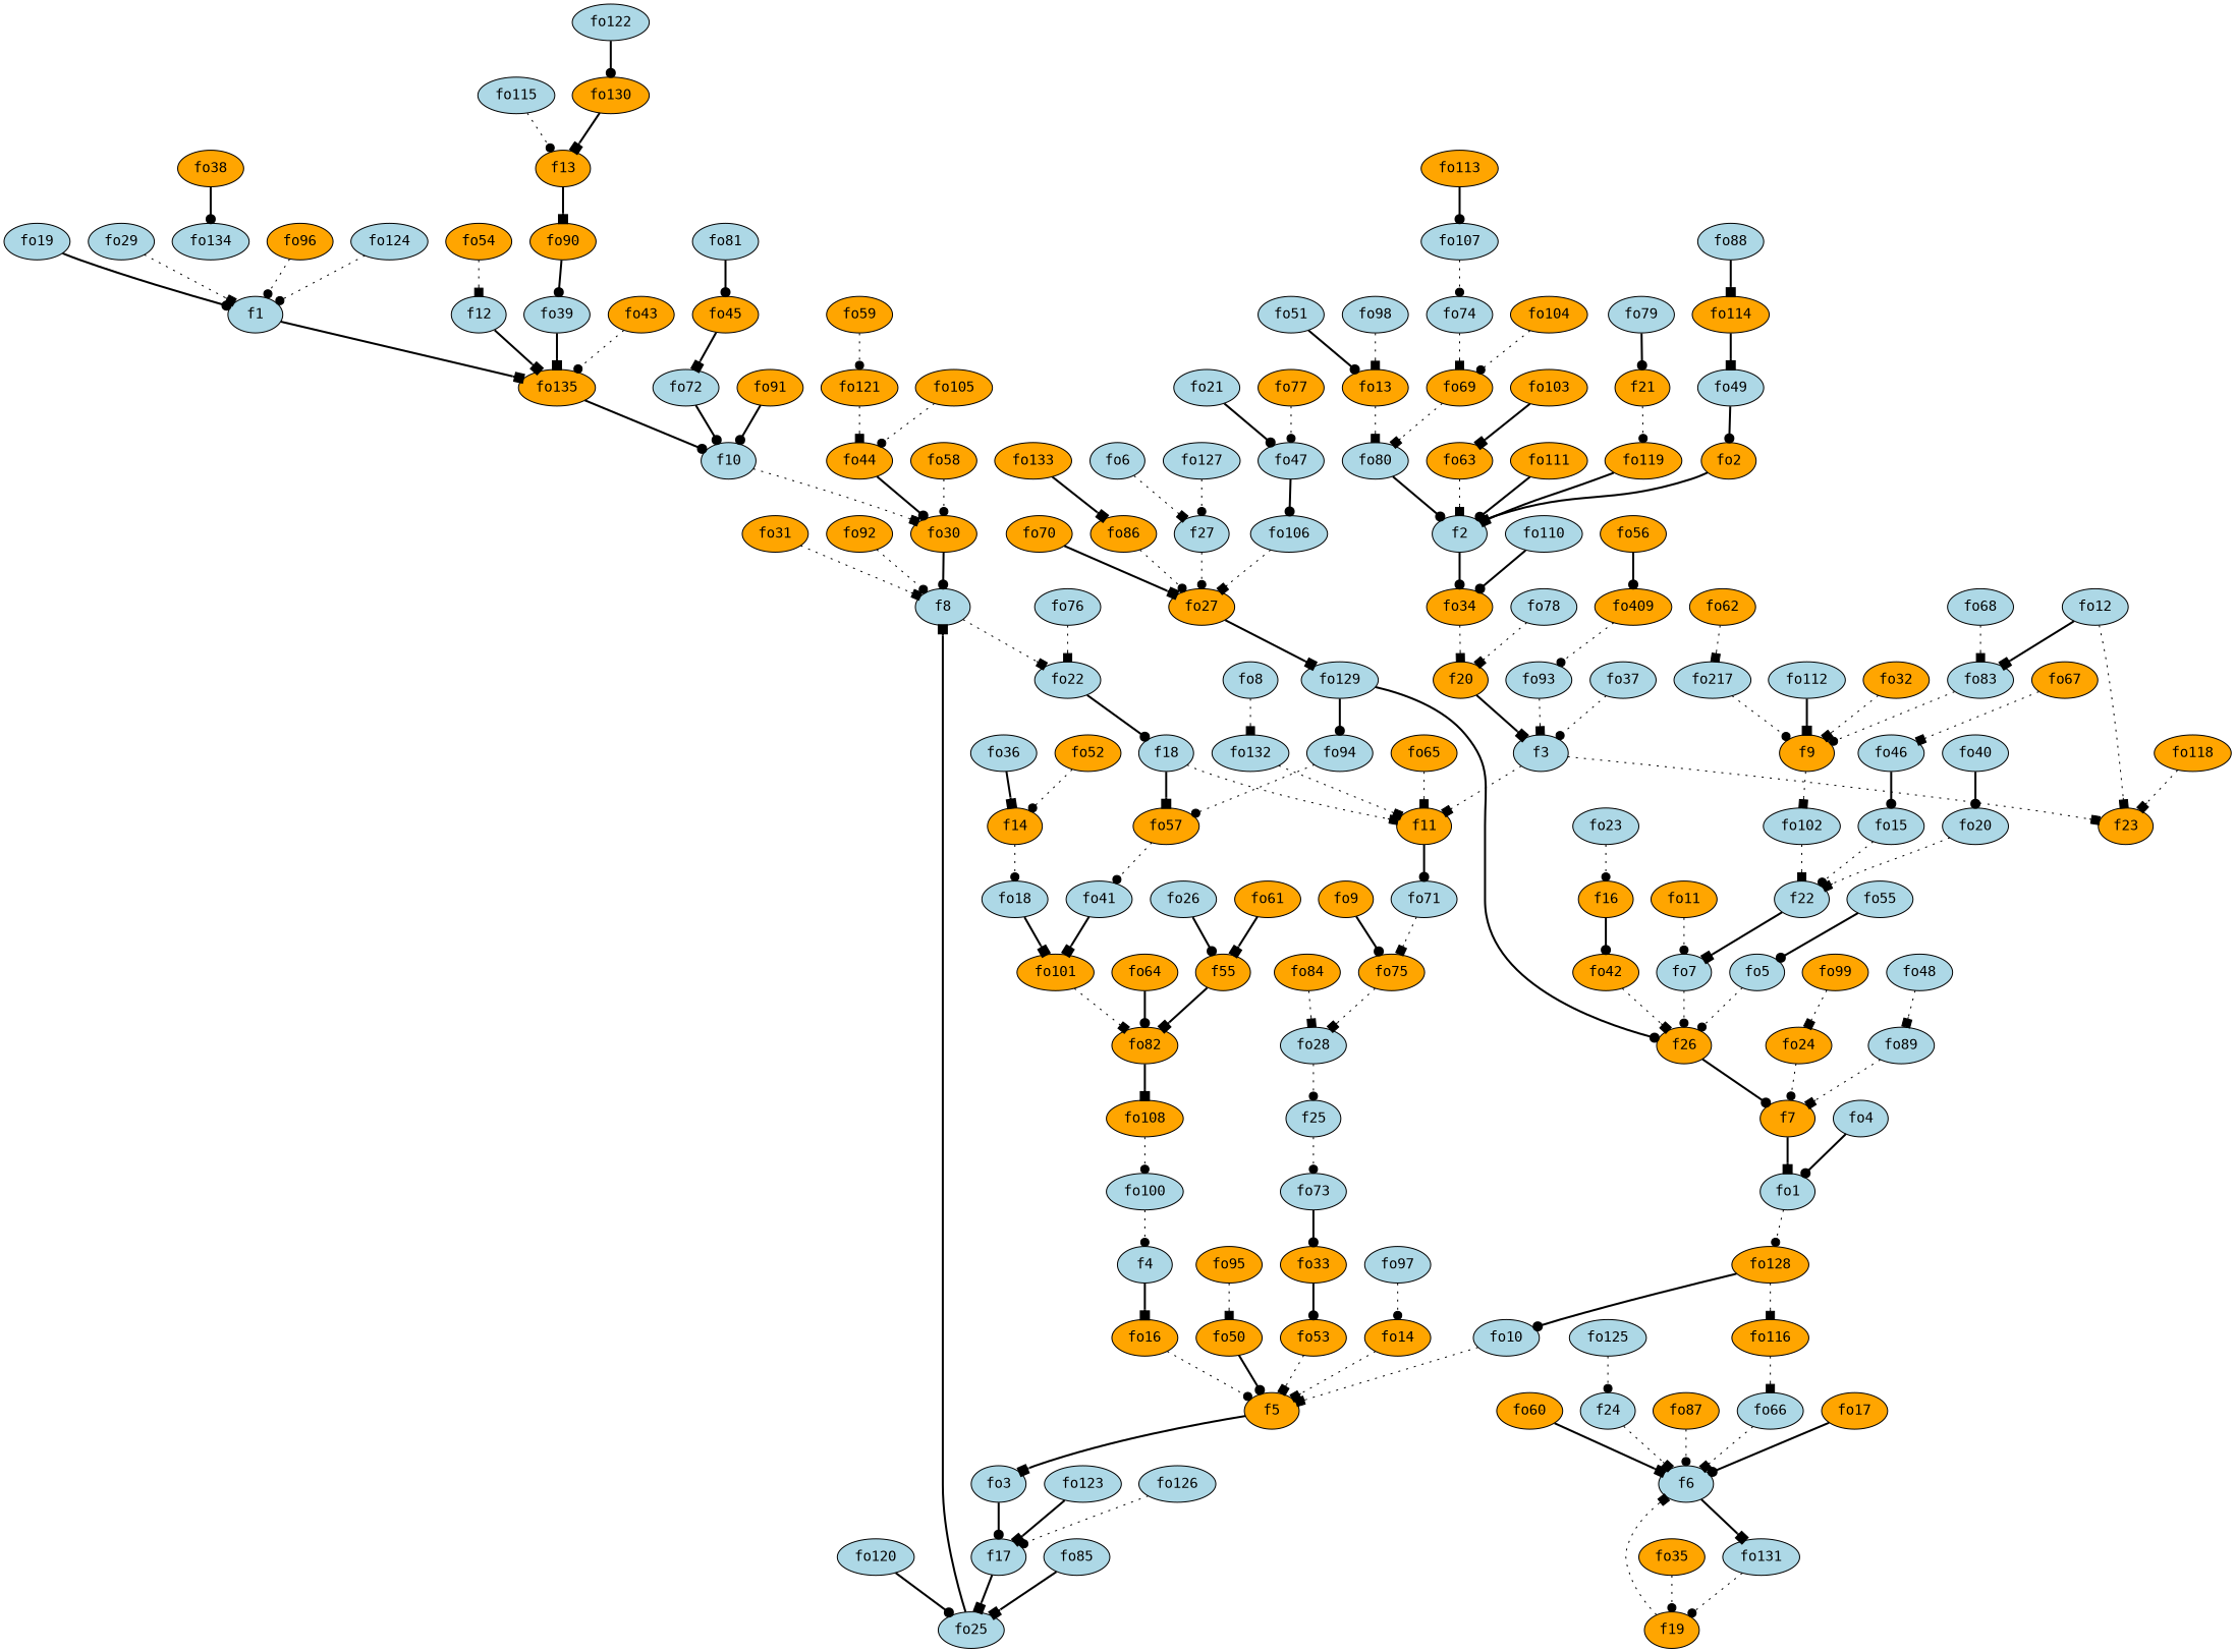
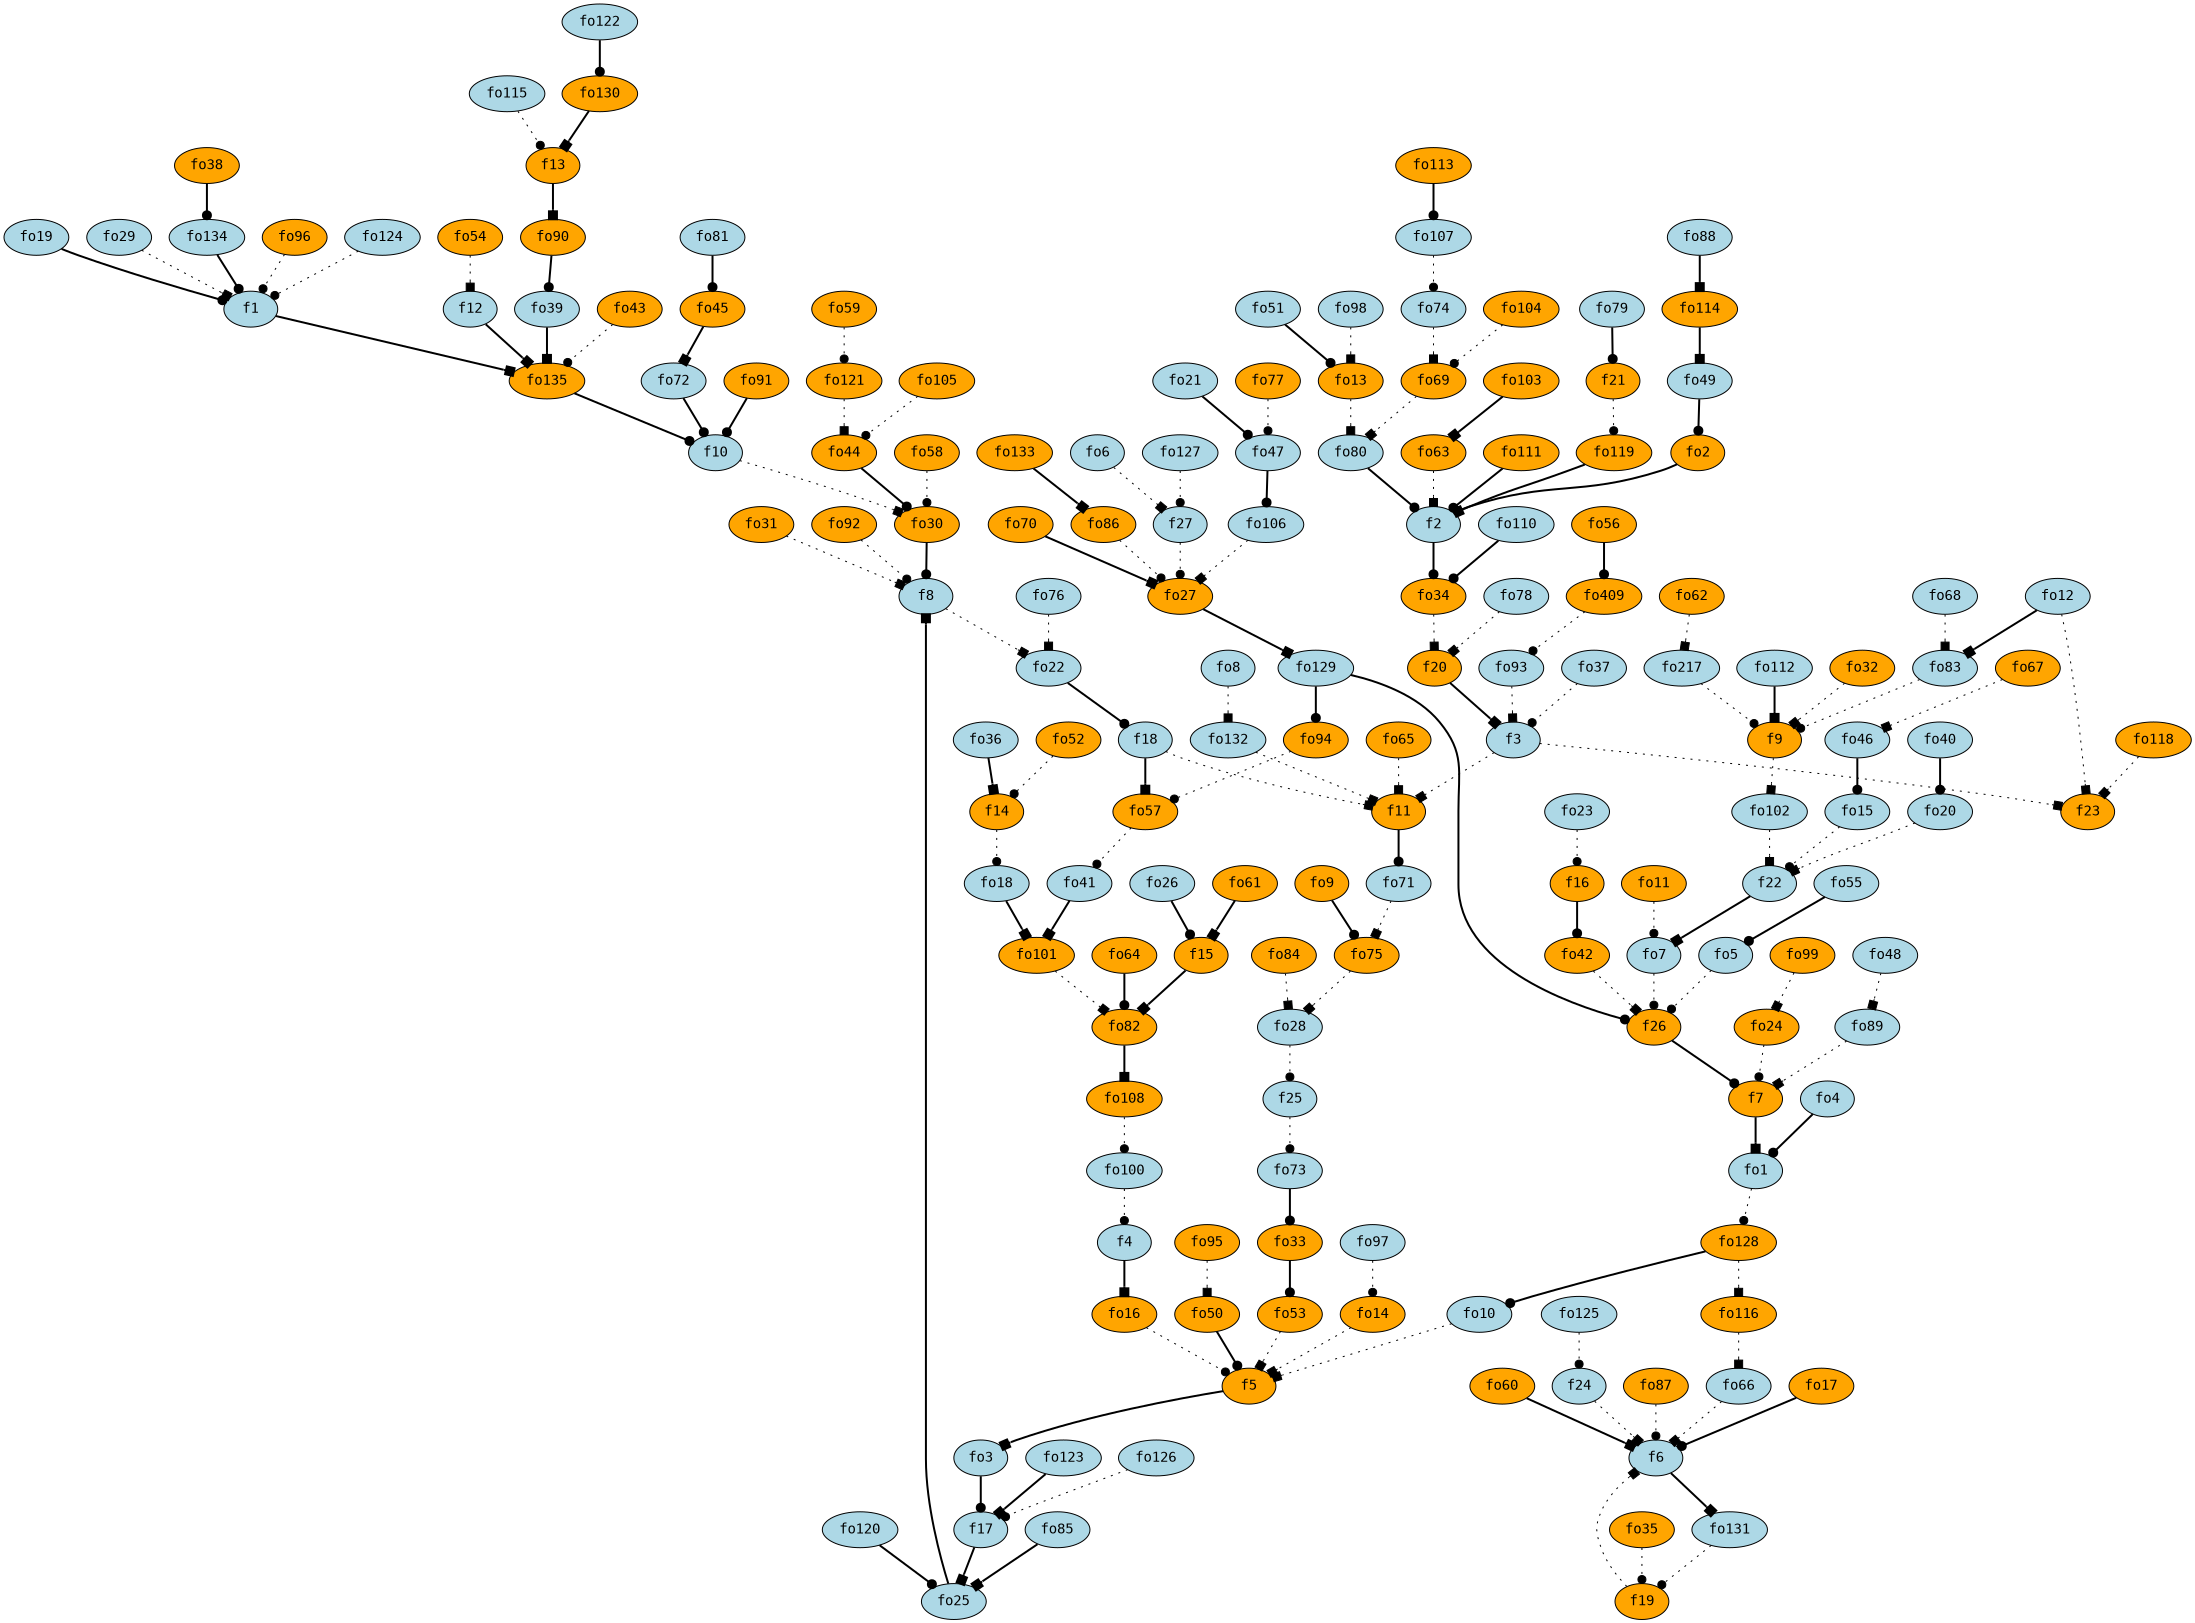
  strict digraph {
    fontname="DejaVu Sans Mono"
    node [fillcolor=lightblue fontname="DejaVu Sans Mono" style=filled]
    edge [arrowhead=dot fontname="DejaVu Sans Mono" style=dotted weight=2]
    fo135 [fillcolor=orange]
    f1
    f10
    fo34 [fillcolor=orange]
    f2
    f20 [fillcolor=orange]
    f11 [fillcolor=orange]
    f3
    f23 [fillcolor=orange]
    fo71
    fo16 [fillcolor=orange]
    f4
    f5 [fillcolor=orange]
    fo3
    f17
    f6
    fo131
    f19 [fillcolor=orange]
    f7 [fillcolor=orange]
    fo1
    fo128 [fillcolor=orange]
    f8
    fo22
    f18
    f9 [fillcolor=orange]
    fo102
    f22
    fo30 [fillcolor=orange]
    fo75 [fillcolor=orange]
    f12
    f13 [fillcolor=orange]
    fo90 [fillcolor=orange]
    fo39
    f14 [fillcolor=orange]
    fo18
    fo101 [fillcolor=orange]
-   f15 [fillcolor=orange label=f55]
+   f15 [fillcolor=orange]
    fo82 [fillcolor=orange]
    fo108 [fillcolor=orange]
    f16 [fillcolor=orange]
    fo42 [fillcolor=orange]
    f26 [fillcolor=orange]
    fo25
    fo57 [fillcolor=orange]
    fo41
    f21 [fillcolor=orange]
    fo119 [fillcolor=orange]
    fo7
    fo12
    fo83
    f24
    f25
    fo73
    fo33 [fillcolor=orange]
    fo27 [fillcolor=orange]
    f27
    fo129
    fo10
    fo116 [fillcolor=orange]
    fo2 [fillcolor=orange]
    fo4
    fo5
    fo6
    fo8
    fo132
    fo9 [fillcolor=orange]
    fo28
    fo11 [fillcolor=orange]
    fo13 [fillcolor=orange]
    fo80
    fo14 [fillcolor=orange]
    fo15
    fo17 [fillcolor=orange]
    fo19
    fo20
    fo21
    fo47
    fo106
    fo23
    fo24 [fillcolor=orange]
    fo26
-   fo94
+   fo94 [fillcolor=orange]
    fo29
    fo31 [fillcolor=orange]
    fo32 [fillcolor=orange]
    fo53 [fillcolor=orange]
    fo35 [fillcolor=orange]
    fo36
    fo37
    fo38 [fillcolor=orange]
    fo134
    fo40
    fo43 [fillcolor=orange]
    fo44 [fillcolor=orange]
    fo45 [fillcolor=orange]
    fo72
    fo46
    fo48
    fo89
    fo49
    fo50 [fillcolor=orange]
    fo51
    fo52 [fillcolor=orange]
    fo54 [fillcolor=orange]
    fo55
    fo56 [fillcolor=orange]
    n107 [fillcolor=orange label=fo409]
    fo93
    fo58 [fillcolor=orange]
    fo59 [fillcolor=orange]
    fo121 [fillcolor=orange]
    fo60 [fillcolor=orange]
    fo61 [fillcolor=orange]
    fo62 [fillcolor=orange]
    n115 [label=fo217]
    fo63 [fillcolor=orange]
    fo64 [fillcolor=orange]
    fo65 [fillcolor=orange]
    fo66
    fo67 [fillcolor=orange]
    fo68
    fo69 [fillcolor=orange]
    fo70 [fillcolor=orange]
    fo74
    fo76
    fo77 [fillcolor=orange]
    fo78
    fo79
    fo81
    fo100
    fo84 [fillcolor=orange]
    fo85
    fo86 [fillcolor=orange]
    fo87 [fillcolor=orange]
    fo114 [fillcolor=orange]
    fo88
    fo91 [fillcolor=orange]
    fo92 [fillcolor=orange]
    fo95 [fillcolor=orange]
    fo96 [fillcolor=orange]
    fo97
    fo98
    fo99 [fillcolor=orange]
    fo103 [fillcolor=orange]
    fo104 [fillcolor=orange]
    fo105 [fillcolor=orange]
    fo107
    fo110
    fo111 [fillcolor=orange]
    fo112
    fo113 [fillcolor=orange]
    fo115
    fo118 [fillcolor=orange]
    fo120
    fo130 [fillcolor=orange]
    fo122
    fo123
    fo124
    fo125
    fo126
    fo127
    fo133 [fillcolor=orange]
    fo135 -> f10 [style=bold]
    f1 -> fo135 [arrowhead=box style=bold]
    f10 -> fo30 [arrowhead=box]
    fo34 -> f20 [arrowhead=box]
    f2 -> fo34 [style=bold]
    f20 -> f3 [arrowhead=box style=bold]
    f11 -> fo71 [style=bold]
    f3 -> f11 [arrowhead=box]
    f3 -> f23 [arrowhead=box]
    fo71 -> fo75 [arrowhead=box]
    fo16 -> f5
    f4 -> fo16 [arrowhead=box style=bold]
    f5 -> fo3 [arrowhead=box style=bold]
    fo3 -> f17 [style=bold]
    f17 -> fo25 [arrowhead=box style=bold]
    f6 -> fo131 [arrowhead=box style=bold]
    fo131 -> f19
    f19 -> f6 [arrowhead=box]
    f7 -> fo1 [arrowhead=box style=bold]
    fo1 -> fo128
    fo128 -> fo10 [style=bold]
    fo128 -> fo116 [arrowhead=box]
    f8 -> fo22 [arrowhead=box]
    fo22 -> f18 [style=bold]
    f18 -> f11 [arrowhead=box]
    f18 -> fo57 [arrowhead=box style=bold]
    f9 -> fo102 [arrowhead=box]
    fo102 -> f22 [arrowhead=box]
    f22 -> fo7 [arrowhead=box style=bold]
    fo30 -> f8 [style=bold]
    fo75 -> fo28 [arrowhead=box]
    f12 -> fo135 [arrowhead=box style=bold]
    f13 -> fo90 [arrowhead=box style=bold]
    fo90 -> fo39 [style=bold]
    fo39 -> fo135 [arrowhead=box style=bold]
    f14 -> fo18
    fo18 -> fo101 [arrowhead=box style=bold]
    fo101 -> fo82 [arrowhead=box]
    f15 -> fo82 [arrowhead=box style=bold]
    fo82 -> fo108 [arrowhead=box style=bold]
    fo108 -> fo100
    f16 -> fo42 [style=bold]
    fo42 -> f26 [arrowhead=box]
    f26 -> f7 [style=bold]
    fo25 -> f8 [arrowhead=box style=bold]
    fo57 -> fo41
    fo41 -> fo101 [arrowhead=box style=bold]
    f21 -> fo119
    fo119 -> f2 [arrowhead=box style=bold]
    fo7 -> f26
    fo12 -> f23 [arrowhead=box]
    fo12 -> fo83 [arrowhead=box style=bold]
    fo83 -> f9
    f24 -> f6 [arrowhead=box]
    f25 -> fo73
    fo73 -> fo33 [style=bold]
    fo33 -> fo53 [style=bold]
    fo27 -> fo129 [arrowhead=box style=bold]
    f27 -> fo27
    fo129 -> f26 [style=bold]
    fo129 -> fo94 [style=bold]
    fo10 -> f5 [arrowhead=box]
    fo116 -> fo66 [arrowhead=box]
    fo2 -> f2 [style=bold]
    fo4 -> fo1 [style=bold]
    fo5 -> f26
    fo6 -> f27 [arrowhead=box]
    fo8 -> fo132 [arrowhead=box]
    fo132 -> f11 [arrowhead=box]
    fo9 -> fo75 [style=bold]
    fo28 -> f25
    fo11 -> fo7
    fo13 -> fo80 [arrowhead=box]
    fo80 -> f2 [style=bold]
    fo14 -> f5 [arrowhead=box]
    fo15 -> f22
    fo17 -> f6 [style=bold]
    fo19 -> f1 [style=bold]
    fo20 -> f22 [arrowhead=box]
    fo21 -> fo47 [style=bold]
    fo47 -> fo106 [style=bold]
    fo106 -> fo27 [arrowhead=box]
    fo23 -> f16
    fo24 -> f7
    fo26 -> f15 [style=bold]
    fo94 -> fo57
    fo29 -> f1 [arrowhead=box]
    fo31 -> f8 [arrowhead=box]
    fo32 -> f9 [arrowhead=box]
    fo53 -> f5 [arrowhead=box]
    fo35 -> f19
    fo36 -> f14 [arrowhead=box style=bold]
    fo37 -> f3
    fo38 -> fo134 [style=bold]
+   fo134 -> f1 [style=bold]
    fo40 -> fo20 [style=bold]
    fo43 -> fo135
    fo44 -> fo30 [style=bold]
    fo45 -> fo72 [arrowhead=box style=bold]
    fo72 -> f10 [style=bold]
    fo46 -> fo15 [style=bold]
    fo48 -> fo89 [arrowhead=box]
    fo89 -> f7 [arrowhead=box]
    fo49 -> fo2 [style=bold]
    fo50 -> f5 [style=bold]
    fo51 -> fo13 [style=bold]
    fo52 -> f14
    fo54 -> f12 [arrowhead=box]
    fo55 -> fo5 [style=bold]
    fo56 -> n107 [style=bold]
    n107 -> fo93
    fo93 -> f3 [arrowhead=box]
    fo58 -> fo30
    fo59 -> fo121
    fo121 -> fo44 [arrowhead=box]
    fo60 -> f6 [arrowhead=box style=bold]
    fo61 -> f15 [arrowhead=box style=bold]
    fo62 -> n115 [arrowhead=box]
    n115 -> f9
    fo63 -> f2 [arrowhead=box]
    fo64 -> fo82 [style=bold]
    fo65 -> f11 [arrowhead=box]
    fo66 -> f6 [arrowhead=box]
    fo67 -> fo46 [arrowhead=box]
    fo68 -> fo83 [arrowhead=box]
    fo69 -> fo80 [arrowhead=box]
    fo70 -> fo27 [arrowhead=box style=bold]
    fo74 -> fo69 [arrowhead=box]
    fo76 -> fo22 [arrowhead=box]
    fo77 -> fo47
    fo78 -> f20 [arrowhead=box]
    fo79 -> f21 [style=bold]
    fo81 -> fo45 [style=bold]
    fo100 -> f4
    fo84 -> fo28 [arrowhead=box]
    fo85 -> fo25 [arrowhead=box style=bold]
    fo86 -> fo27
    fo87 -> f6
    fo114 -> fo49 [arrowhead=box style=bold]
    fo88 -> fo114 [arrowhead=box style=bold]
    fo91 -> f10 [style=bold]
    fo92 -> f8
    fo95 -> fo50 [arrowhead=box]
    fo96 -> f1
    fo97 -> fo14
    fo98 -> fo13 [arrowhead=box]
    fo99 -> fo24 [arrowhead=box]
    fo103 -> fo63 [arrowhead=box style=bold]
    fo104 -> fo69
    fo105 -> fo44
    fo107 -> fo74
    fo110 -> fo34 [style=bold]
    fo111 -> f2 [style=bold]
    fo112 -> f9 [arrowhead=box style=bold]
    fo113 -> fo107 [style=bold]
    fo115 -> f13
    fo118 -> f23 [arrowhead=box]
    fo120 -> fo25 [style=bold]
    fo130 -> f13 [arrowhead=box style=bold]
    fo122 -> fo130 [style=bold]
    fo123 -> f17 [arrowhead=box style=bold]
    fo124 -> f1
    fo125 -> f24
    fo126 -> f17
    fo127 -> f27
    fo133 -> fo86 [arrowhead=box style=bold]
  }
